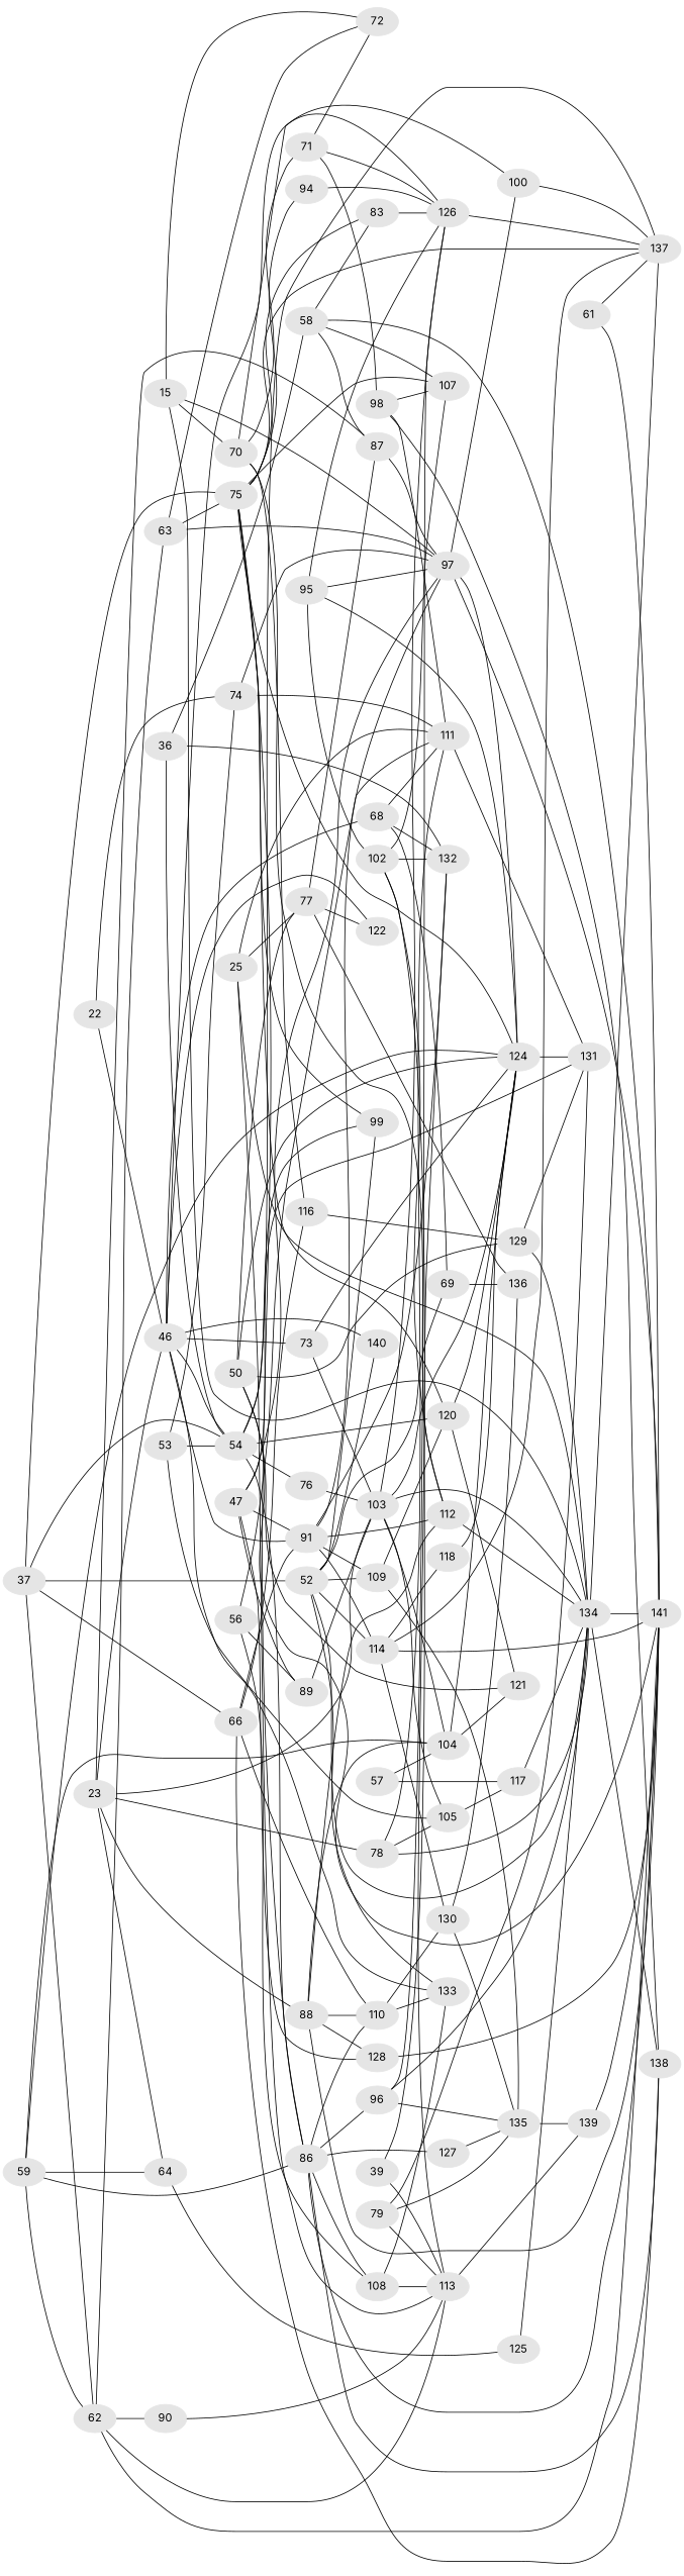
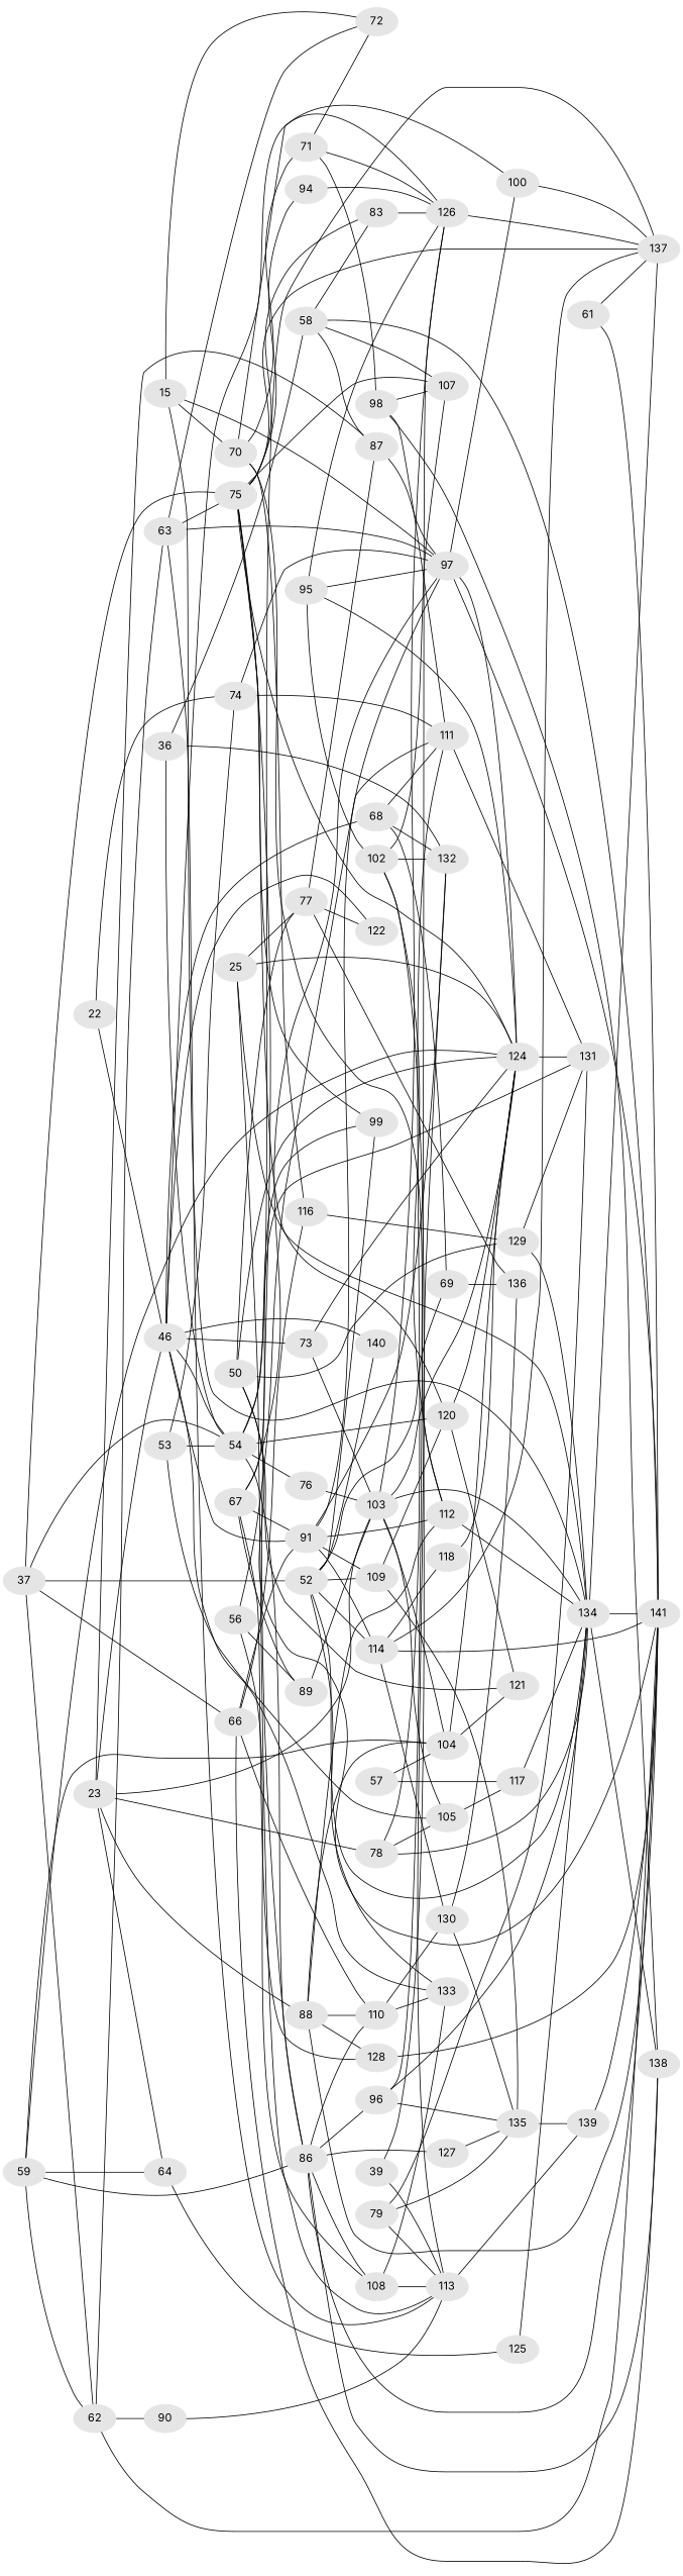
  graph {
    fontname=Inter
    rankdir=LR
    node [color=gray90 fontname=Inter style=filled]
    edge [fontname=Inter]
    70 [super="+19"]
    116
    71
    100 [super="+14"]
    112 [super="+20"]
    15
    72 [super="+2"]
    97 [super="+13+84"]
    134 [super="+93+92"]
    124 [super="+123+119"]
    141 [super="+24+101"]
    137 [super="+40"]
    138
    46 [super="+34+44"]
    54
    68
    73
    91 [super="+3+65"]
    122
    126 [super="+33+41"]
    133
    140
    22
    74
    111
    23 [super="+10"]
    78 [super="+42"]
    87
    88 [super="+81"]
    103 [super="+47"]
    64
    105
    104 [super="+4+12"]
    110
    128
    125
    25
    77
    113 [super="+51"]
    136
    139
    131
    36
    58
    132
    99
    76
    86 [super="+60"]
    120 [super="+16"]
    83 [super="+35+80+55"]
    107
    37
    52
    62
    66 [super="+21"]
    75 [super="+32"]
    69
    109
    114 [super="+45"]
    63
    90
    94
    39
    50 [super="+5+38"]
    121
    129 [super="+106"]
    135
    130
    118
    53
    117
    108
    96
    127
    56
    89
    57
    59 [super="+43"]
    61
-   67 [label=47]
+   67
    98 [super="+82"]
    79
    95
    102
    70 -- 116
    70 -- 71
    70 -- 100
    70 -- 112
    116 -- 129
    71 -- 72
    71 -- 126 [weight=2]
    71 -- 98 [weight=2]
    100 -- 137
    112 -- 134
    15 -- 70
    15 -- 72 [weight=2]
    15 -- 97
    15 -- 134
    97 -- 100
    97 -- 124 [weight=2]
    97 -- 141 [weight=2]
    134 -- 141 [weight=4]
    134 -- 137
    134 -- 138
    124 -- 131 [weight=3]
    46 -- 54 [weight=2]
    46 -- 68
    46 -- 73
    46 -- 91 [weight=2]
    46 -- 122
    46 -- 126
    46 -- 133
    46 -- 140
    54 -- 137
    54 -- 99
    54 -- 76
    54 -- 86
    54 -- 120
    68 -- 111
    68 -- 132
    68 -- 69
    73 -- 124
    73 -- 103
    91 -- 112
    91 -- 97
    91 -- 132
    91 -- 109 [weight=2]
    91 -- 114
    126 -- 137
    22 -- 46
    22 -- 74
    74 -- 97
    74 -- 111
    111 -- 131
    23 -- 46
    23 -- 78
    23 -- 87
    23 -- 88
    23 -- 103 [weight=2]
    23 -- 64
    78 -- 134
    78 -- 111
    78 -- 105
    87 -- 97
    88 -- 112
    88 -- 141
    88 -- 104
    88 -- 110 [weight=2]
    88 -- 128 [weight=2]
    103 -- 134
    103 -- 124
    103 -- 126
    103 -- 105
    103 -- 104
    64 -- 125
    105 -- 117
    104 -- 124
    104 -- 121 [weight=2]
    110 -- 133
    110 -- 130
    128 -- 141
    125 -- 134
    25 -- 134
-   25 -- 111 [weight=2]
+   25 -- 124 [weight=2]
    25 -- 77
    25 -- 113
    77 -- 122
    77 -- 87
    77 -- 136
    113 -- 139
    139 -- 141
    36 -- 54
    36 -- 58
    36 -- 132
    58 -- 141 [weight=2]
    58 -- 87
    58 -- 83 [weight=2]
    58 -- 107
    76 -- 103
    86 -- 141 [weight=2]
    86 -- 138
    86 -- 110
    86 -- 108
    86 -- 96
    86 -- 127
    120 -- 124
    120 -- 121
    83 -- 126
    37 -- 54
    37 -- 52
    37 -- 62
    37 -- 66
    37 -- 75
    52 -- 134
    52 -- 133
    52 -- 140
    52 -- 99
    52 -- 69
    52 -- 109
    52 -- 114
    62 -- 141
    62 -- 63
    62 -- 90
    66 -- 116
    66 -- 138
    66 -- 91
    66 -- 110
    75 -- 124
    75 -- 137
    75 -- 99
    75 -- 86
    75 -- 120
    75 -- 83
    75 -- 107
    75 -- 94
    69 -- 136
    109 -- 120
    109 -- 135
    114 -- 141
    114 -- 137
    114 -- 130
    114 -- 118
    63 -- 72
    63 -- 97
-   62 -- 113
+   63 -- 113
    63 -- 75
    90 -- 113
    94 -- 126
    39 -- 113
    39 -- 132
    50 -- 124 [weight=2]
    50 -- 141
    50 -- 77
    50 -- 121 [weight=2]
    50 -- 129
    129 -- 134 [weight=2]
    129 -- 131
    135 -- 139
    130 -- 136
    130 -- 135
    118 -- 124
    53 -- 54
    53 -- 74
    53 -- 105
    117 -- 134
    108 -- 133
    108 -- 113
    96 -- 134
    96 -- 126
    96 -- 135
    127 -- 135
    56 -- 111
    56 -- 108
    56 -- 89
    89 -- 103
    57 -- 104
    57 -- 117
    59 -- 124
    59 -- 64
    59 -- 104
    59 -- 86
    59 -- 62
    61 -- 141
    61 -- 137
    67 -- 97
    67 -- 91
    67 -- 128
    67 -- 131
    67 -- 89
    98 -- 138
    98 -- 111
    98 -- 107
    79 -- 113
    79 -- 131
    79 -- 135
    95 -- 97
    95 -- 124
    95 -- 126
    95 -- 102
    102 -- 112
    102 -- 113
    102 -- 132
    102 -- 107
  }
